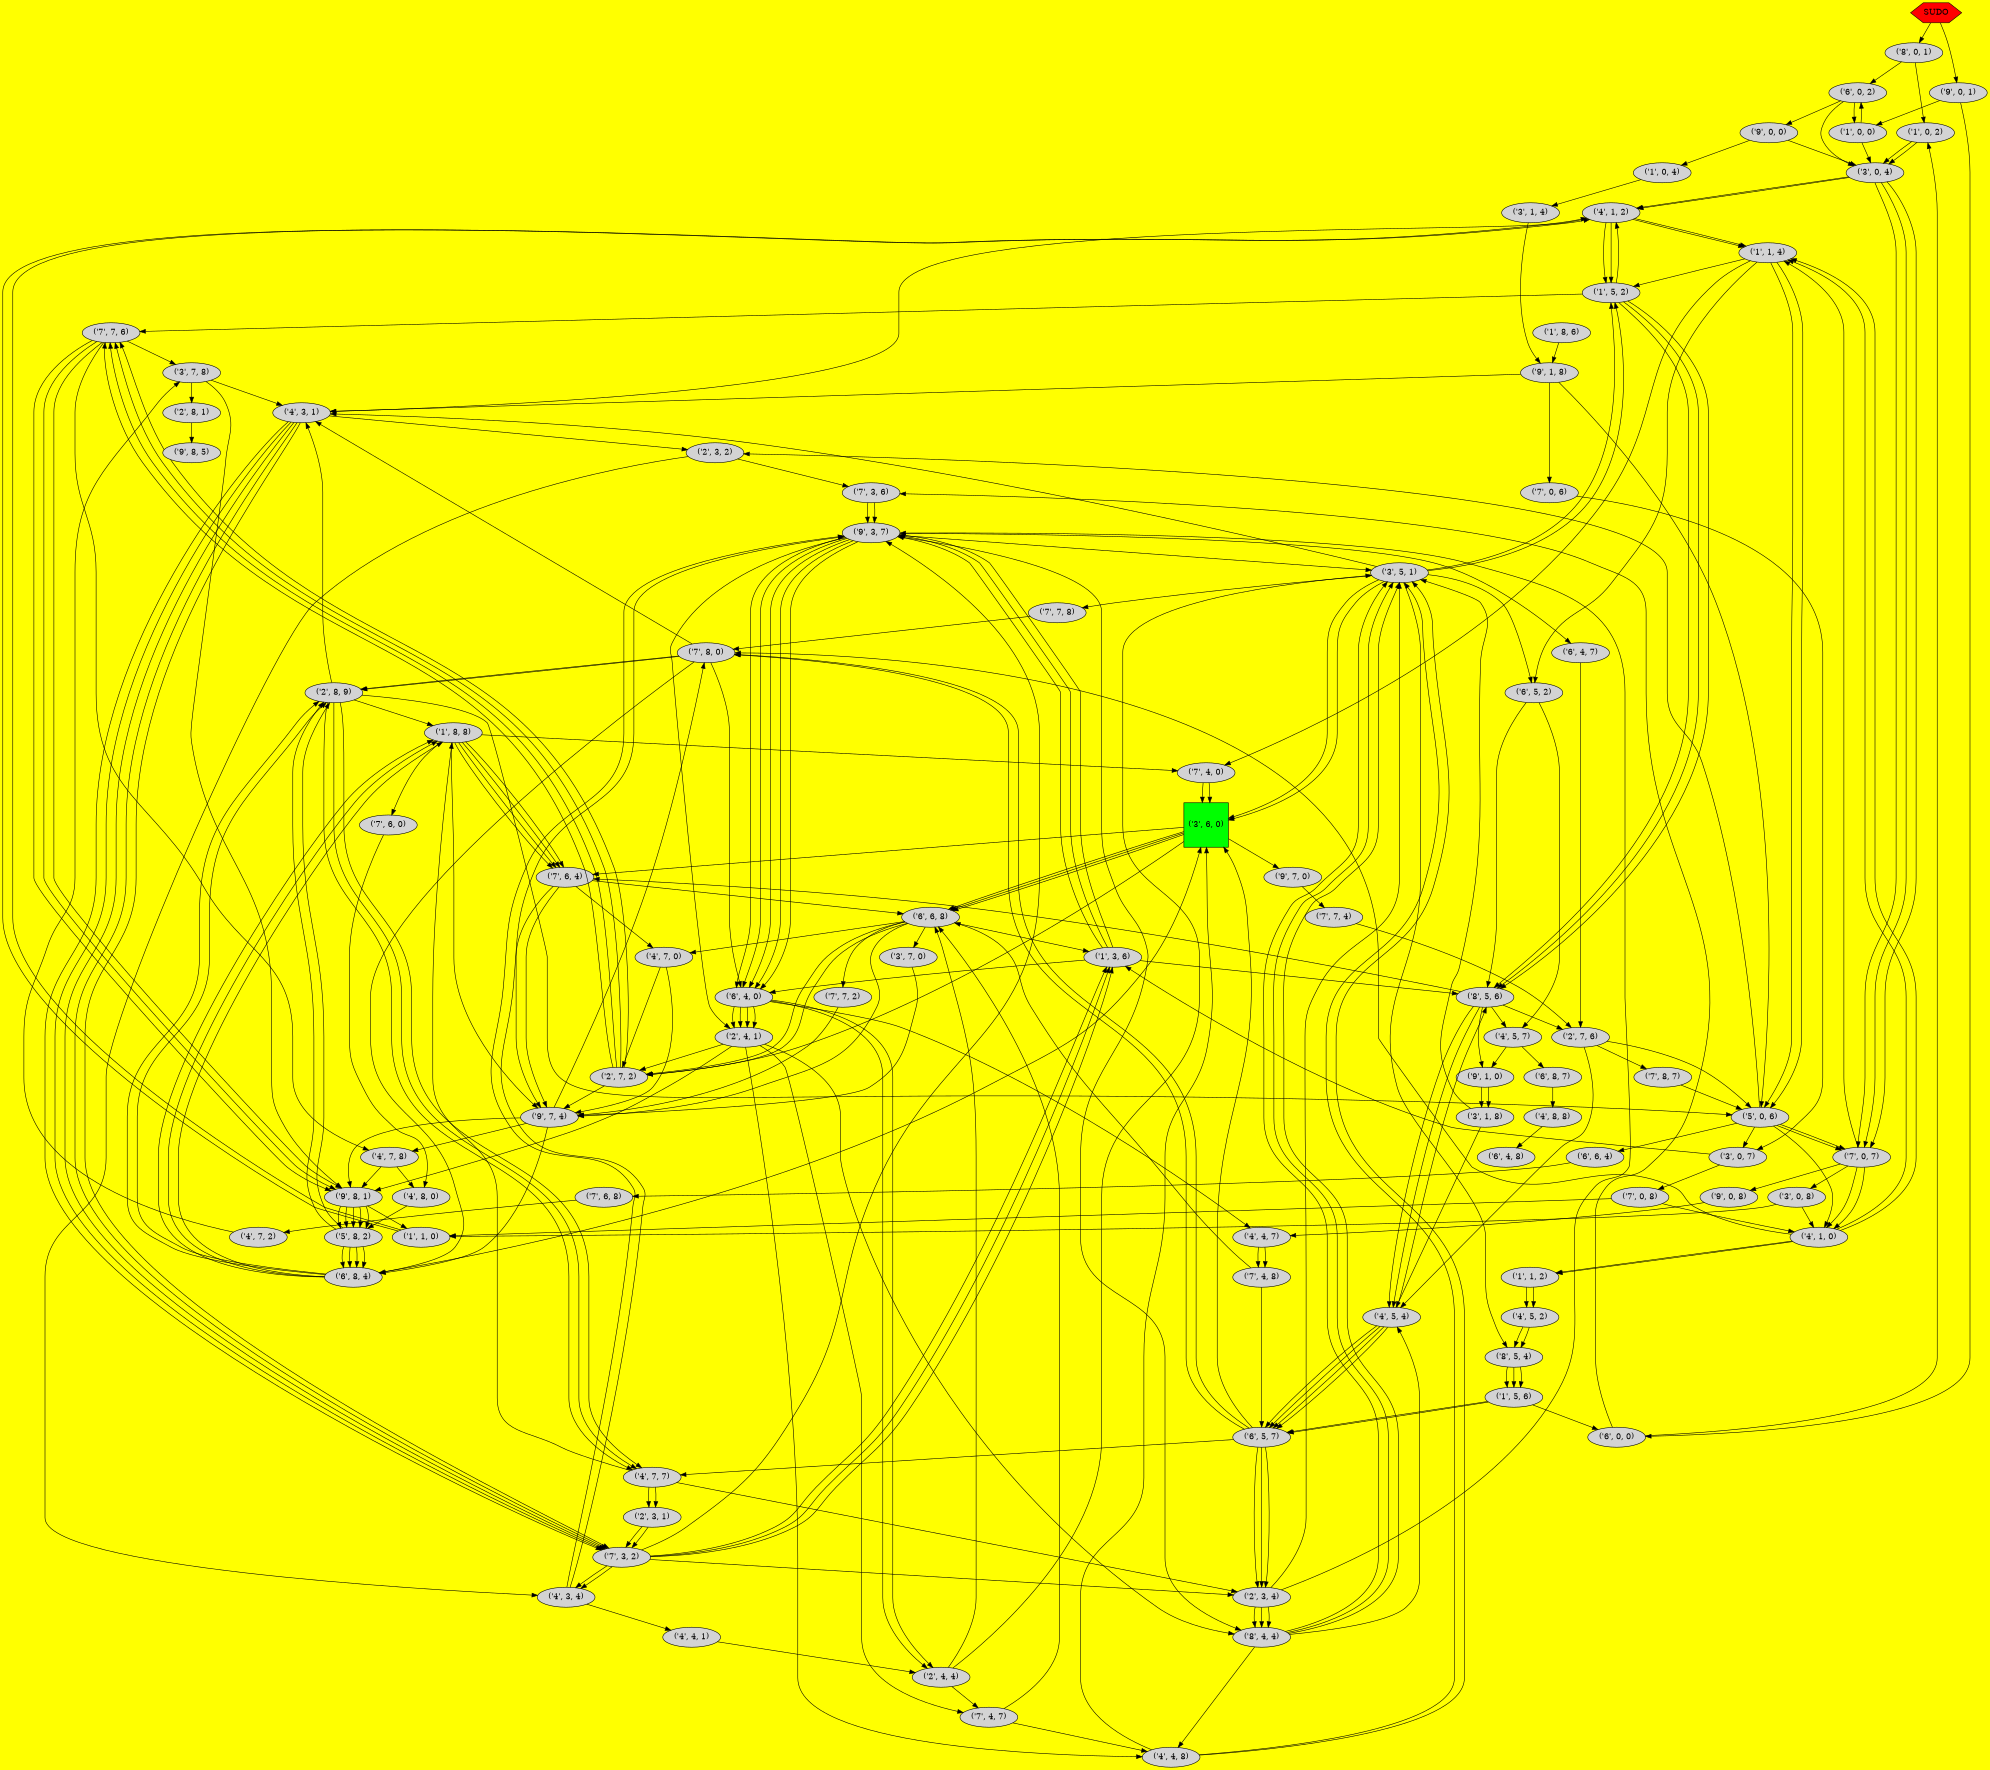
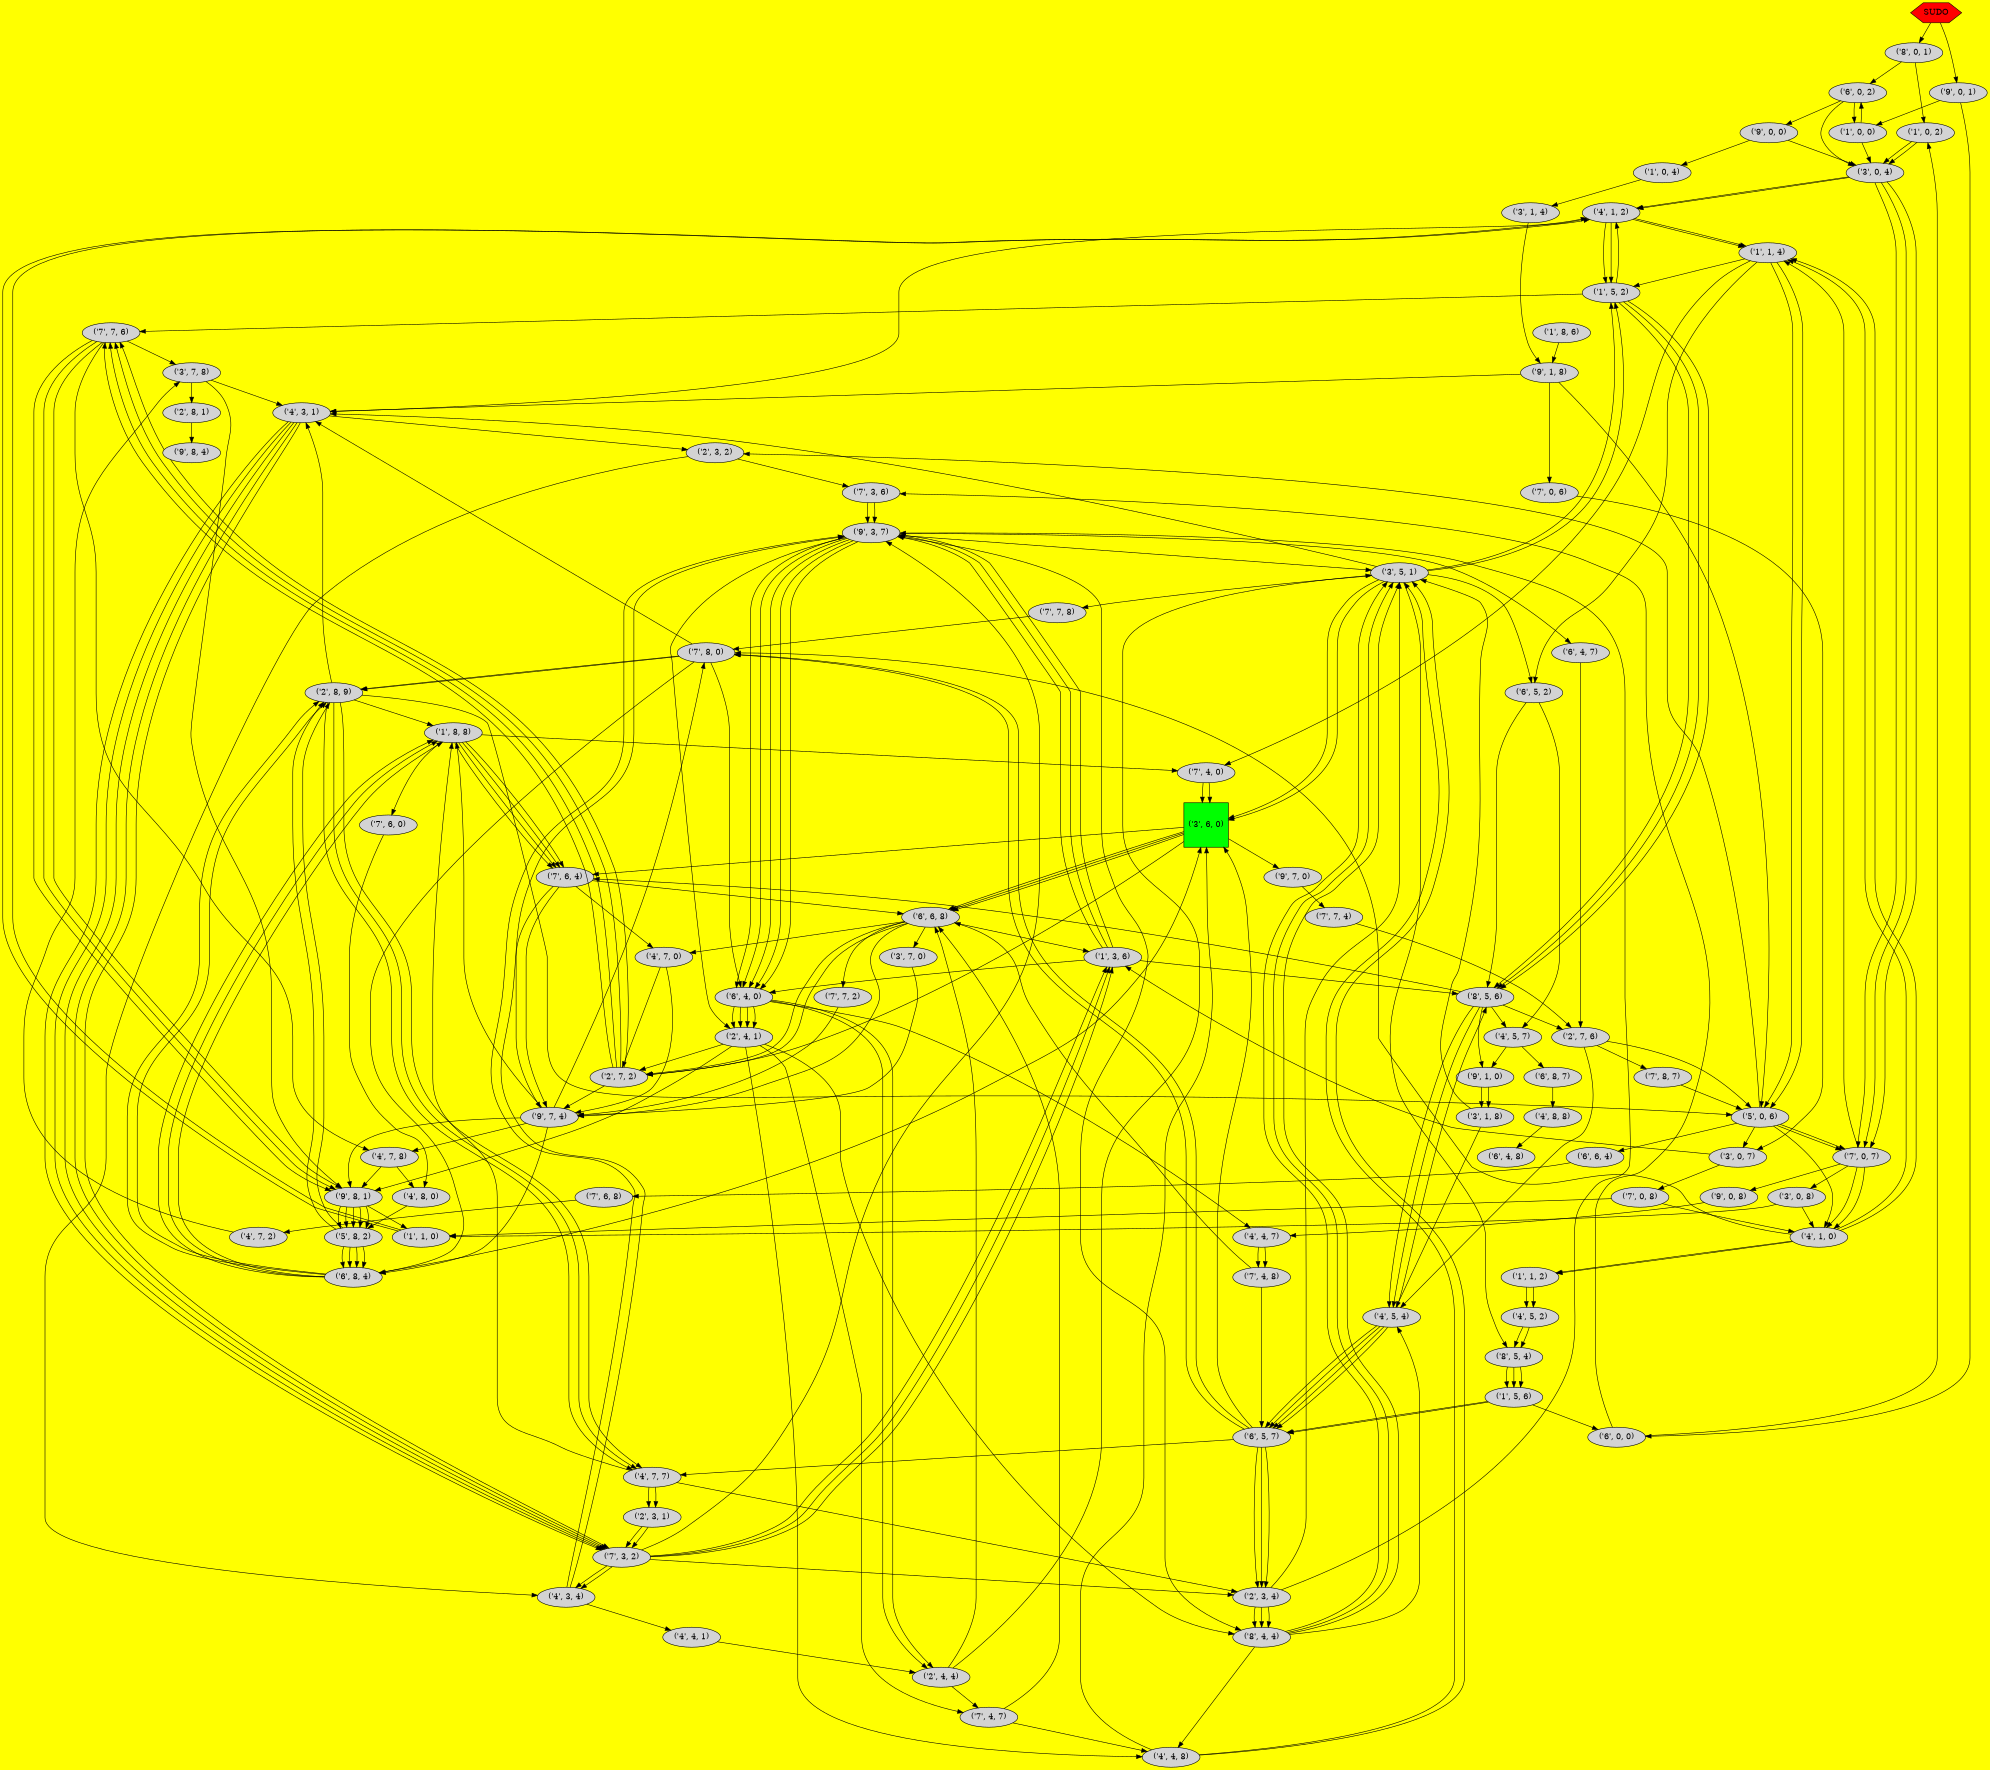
  digraph {
    bgcolor="#FFFF00"
    node [style=filled]
    SUDO [fillcolor="#FF0000" shape=hexagon]
    n2 [label="('8', 0, 1)"]
    n3 [label="('9', 0, 1)"]
    n4 [label="('1', 0, 2)"]
    n5 [label="('6', 0, 2)"]
    n6 [label="('6', 0, 0)"]
    n7 [label="('1', 0, 0)"]
    n8 [label="('3', 0, 4)"]
    n9 [label="('9', 0, 0)"]
    n10 [label="('4', 1, 2)"]
    n11 [label="('7', 0, 7)"]
    n12 [label="('1', 1, 4)"]
    n13 [label="('1', 5, 2)"]
    n14 [label="('4', 3, 1)"]
    n15 [label="('4', 1, 0)"]
    n16 [label="('3', 0, 8)"]
    n17 [label="('9', 0, 8)"]
    n18 [label="('6', 5, 2)"]
    n19 [label="('5', 0, 6)"]
    n20 [label="('7', 4, 0)"]
    n21 [label="('8', 5, 6)"]
    n22 [label="('7', 7, 6)"]
    n23 [label="('2', 3, 2)"]
    n24 [label="('7', 3, 2)"]
    n25 [label="('4', 5, 7)"]
    n26 [label="('3', 0, 7)"]
    n27 [label="('6', 6, 4)"]
    n28 [fillcolor="#00FF00" label="('3', 6, 0)" shape=square]
    n29 [label="('9', 1, 0)"]
    n30 [label="('6', 8, 7)"]
    n31 [label="('4', 5, 4)"]
    n32 [label="('2', 7, 6)"]
    n33 [label="('7', 6, 4)"]
    n34 [label="('3', 1, 8)"]
    n35 [label="('4', 8, 8)"]
    n36 [label="('3', 5, 1)"]
    n37 [label="('8', 5, 4)"]
    n38 [label="('7', 7, 8)"]
    n39 [label="('6', 5, 7)"]
    n40 [label="('1', 5, 6)"]
    n41 [label="('6', 6, 8)"]
    n42 [label="('2', 7, 2)"]
    n43 [label="('9', 7, 0)"]
    n44 [label="('7', 8, 0)"]
    n45 [label="('3', 7, 8)"]
    n46 [label="('9', 8, 1)"]
    n47 [label="('2', 8, 1)"]
    n48 [label="('7', 3, 6)"]
    n49 [label="('4', 7, 7)"]
    n50 [label="('2', 3, 4)"]
    n51 [label="('9', 3, 7)"]
    n52 [label="('6', 4, 7)"]
    n53 [label="('6', 4, 0)"]
    n54 [label="('8', 4, 4)"]
    n55 [label="('2', 4, 1)"]
    n56 [label="('2', 4, 4)"]
    n57 [label="('4', 4, 7)"]
    n58 [label="('4', 4, 8)"]
    n59 [label="('7', 4, 7)"]
    n60 [label="('7', 8, 7)"]
    n61 [label="('4', 3, 4)"]
    n62 [label="('1', 1, 2)"]
    n63 [label="('1', 3, 6)"]
    n64 [label="('7', 0, 8)"]
    n65 [label="('7', 6, 8)"]
    n66 [label="('4', 4, 1)"]
    n67 [label="('7', 7, 2)"]
    n68 [label="('9', 7, 4)"]
    n69 [label="('4', 7, 0)"]
    n70 [label="('3', 7, 0)"]
    n71 [label="('4', 7, 8)"]
    n72 [label="('6', 8, 4)"]
    n73 [label="('1', 8, 8)"]
    n74 [label="('4', 8, 0)"]
    n75 [label="('2', 8, 9)"]
    n76 [label="('7', 6, 0)"]
    n77 [label="('5', 8, 2)"]
    n78 [label="('1', 1, 0)"]
    n79 [label="('7', 7, 4)"]
    n80 [label="('1', 0, 4)"]
    n81 [label="('3', 1, 4)"]
    n82 [label="('9', 1, 8)"]
    n83 [label="('7', 0, 6)"]
    n84 [label="('4', 5, 2)"]
    n85 [label="('2', 3, 1)"]
    n86 [label="('7', 4, 8)"]
-   n87 [label="('9', 8, 5)"]
+   n87 [label="('9', 8, 4)"]
    n88 [label="('4', 7, 2)"]
    n89 [label="('1', 8, 6)"]
    n90 [label="('6', 4, 8)"]
    SUDO -> n2
    SUDO -> n3
    n2 -> n4
    n2 -> n5
    n3 -> n6
    n3 -> n7
    n4 -> n8
    n4 -> n8
    n5 -> n7
    n5 -> n8
    n5 -> n9
    n6 -> n4
    n6 -> n48
    n7 -> n5
    n7 -> n8
    n8 -> n10
    n8 -> n10
    n8 -> n11
    n8 -> n11
    n8 -> n11
    n9 -> n8
    n9 -> n80
    n10 -> n12
    n10 -> n12
    n10 -> n13
    n10 -> n13
    n10 -> n14
    n11 -> n12
    n11 -> n15
    n11 -> n15
    n11 -> n16
    n11 -> n17
    n12 -> n13
    n12 -> n18
    n12 -> n19
    n12 -> n19
    n12 -> n20
    n13 -> n10
    n13 -> n21
    n13 -> n21
    n13 -> n21
    n13 -> n22
    n14 -> n23
    n14 -> n24
    n14 -> n24
    n14 -> n24
    n14 -> n24
    n14 -> n24
    n15 -> n12
    n15 -> n12
    n15 -> n44
    n15 -> n62
    n15 -> n62
    n16 -> n15
    n16 -> n78
    n17 -> n57
    n18 -> n21
    n18 -> n25
    n19 -> n11
    n19 -> n11
    n19 -> n15
    n19 -> n23
    n19 -> n26
    n19 -> n27
    n20 -> n28
    n20 -> n28
    n21 -> n25
    n21 -> n29
    n21 -> n31
    n21 -> n31
    n21 -> n32
    n21 -> n33
    n22 -> n45
    n22 -> n46
    n22 -> n46
    n22 -> n46
    n22 -> n71
    n23 -> n48
    n23 -> n61
    n24 -> n50
    n24 -> n51
    n24 -> n61
    n24 -> n61
    n24 -> n63
    n24 -> n63
    n24 -> n63
    n25 -> n29
    n25 -> n30
    n26 -> n63
    n26 -> n64
    n27 -> n65
    n28 -> n33
    n28 -> n41
    n28 -> n41
    n28 -> n41
    n28 -> n42
    n28 -> n43
    n29 -> n34
    n29 -> n34
    n30 -> n35
    n31 -> n21
    n31 -> n39
    n31 -> n39
    n31 -> n39
    n31 -> n39
    n32 -> n19
    n32 -> n31
    n32 -> n60
    n33 -> n41
    n33 -> n68
    n33 -> n68
    n33 -> n69
    n34 -> n31
    n34 -> n36
    n35 -> n90
    n36 -> n13
    n36 -> n13
    n36 -> n14
    n36 -> n18
    n36 -> n28
    n36 -> n28
    n36 -> n37
    n36 -> n38
    n37 -> n40
    n37 -> n40
    n37 -> n40
    n38 -> n44
    n39 -> n28
    n39 -> n44
    n39 -> n44
    n39 -> n49
    n39 -> n50
    n39 -> n50
    n39 -> n50
    n40 -> n6
    n40 -> n39
    n40 -> n39
    n41 -> n42
    n41 -> n42
    n41 -> n63
    n41 -> n67
    n41 -> n68
    n41 -> n69
    n41 -> n70
    n42 -> n22
    n42 -> n22
    n42 -> n22
    n42 -> n22
    n42 -> n68
    n43 -> n79
    n44 -> n14
    n44 -> n53
    n44 -> n72
    n44 -> n75
    n44 -> n75
    n45 -> n14
    n45 -> n46
    n45 -> n47
    n46 -> n77
    n46 -> n77
    n46 -> n77
    n46 -> n77
    n46 -> n77
    n46 -> n78
    n47 -> n87
    n48 -> n51
    n48 -> n51
    n49 -> n50
    n49 -> n73
    n49 -> n85
    n49 -> n85
    n50 -> n36
    n50 -> n51
    n50 -> n54
    n50 -> n54
    n50 -> n54
    n51 -> n36
    n51 -> n52
    n51 -> n53
    n51 -> n53
    n51 -> n53
    n51 -> n53
    n51 -> n53
    n51 -> n54
    n51 -> n55
    n52 -> n32
    n53 -> n55
    n53 -> n55
    n53 -> n55
    n53 -> n55
    n53 -> n56
    n53 -> n56
    n53 -> n57
    n54 -> n31
    n54 -> n36
    n54 -> n36
    n54 -> n36
    n54 -> n58
    n55 -> n42
    n55 -> n46
    n55 -> n54
    n55 -> n58
    n55 -> n59
    n56 -> n36
    n56 -> n41
    n56 -> n59
    n57 -> n86
    n57 -> n86
    n58 -> n28
    n58 -> n36
    n58 -> n36
    n59 -> n41
    n59 -> n58
    n60 -> n19
    n61 -> n51
    n61 -> n51
    n61 -> n66
    n62 -> n84
    n62 -> n84
    n63 -> n21
    n63 -> n51
    n63 -> n51
    n63 -> n51
    n63 -> n53
    n64 -> n15
    n64 -> n78
    n65 -> n88
    n66 -> n56
    n67 -> n68
    n68 -> n44
    n68 -> n46
    n68 -> n71
    n68 -> n72
-   n73 -> n68
+   n68 -> n73
    n69 -> n42
    n69 -> n68
    n70 -> n68
    n71 -> n46
    n71 -> n74
    n72 -> n28
    n72 -> n73
    n72 -> n73
    n72 -> n73
    n72 -> n75
    n72 -> n75
    n73 -> n20
    n73 -> n33
    n73 -> n33
    n73 -> n33
    n73 -> n33
    n73 -> n76
    n74 -> n77
    n75 -> n14
    n75 -> n19
    n75 -> n49
    n75 -> n49
    n75 -> n49
    n75 -> n73
    n76 -> n74
    n77 -> n72
    n77 -> n72
    n77 -> n72
    n77 -> n72
    n77 -> n75
    n77 -> n75
    n78 -> n10
    n78 -> n10
    n79 -> n32
    n80 -> n81
    n81 -> n82
    n82 -> n14
    n82 -> n19
    n82 -> n83
    n83 -> n26
    n84 -> n37
    n84 -> n37
    n85 -> n24
    n85 -> n24
    n86 -> n39
    n86 -> n41
    n88 -> n45
    n89 -> n82
  }
